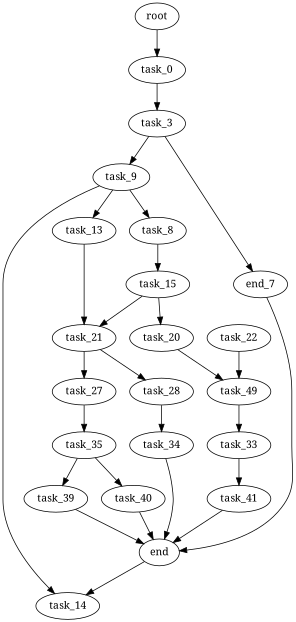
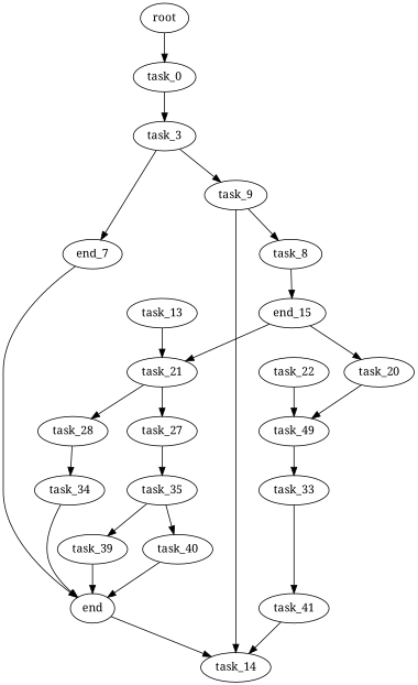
  digraph {
    fontname="Noto Serif"
    node [fontname="Noto Serif"]
    edge [fontname="Noto Serif"]
    n1 [label=task_0]
    root
    task_3
    n4 [label=end_7]
    task_9
    end
    task_8
-   task_15
+   task_15 [label=end_15]
    task_13
    task_14
    task_21
    task_20
    task_27
    task_28
    n15 [label=task_49]
    task_22
    task_33
    task_35
    task_34
    task_39
    task_40
    task_41
    n1 -> task_3
    root -> n1
    task_3 -> n4
    task_3 -> task_9
    n4 -> end
    task_9 -> task_8
-   task_9 -> task_13
    task_9 -> task_14
    end -> task_14
    task_8 -> task_15
    task_15 -> task_21
    task_15 -> task_20
    task_13 -> task_21
    task_21 -> task_27
    task_21 -> task_28
    task_20 -> n15
    task_27 -> task_35
    task_28 -> task_34
    n15 -> task_33
    task_22 -> n15
    task_33 -> task_41
    task_35 -> task_39
    task_35 -> task_40
    task_34 -> end
    task_39 -> end
    task_40 -> end
-   task_41 -> end
+   task_41 -> task_14
  }
